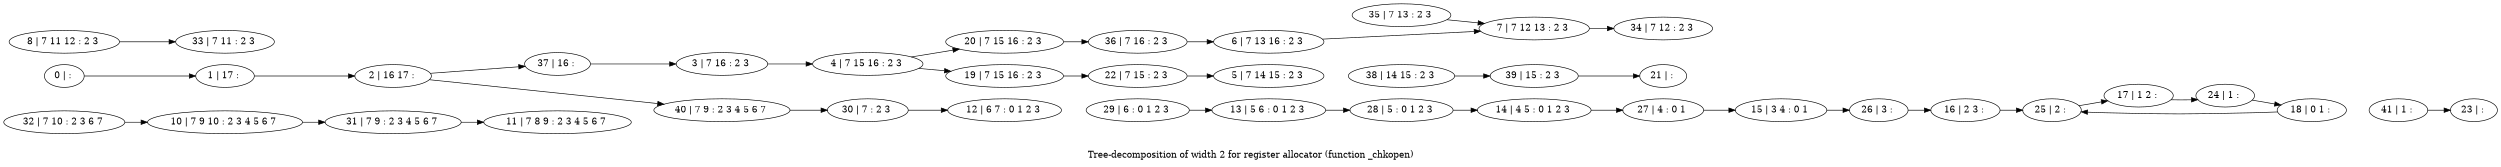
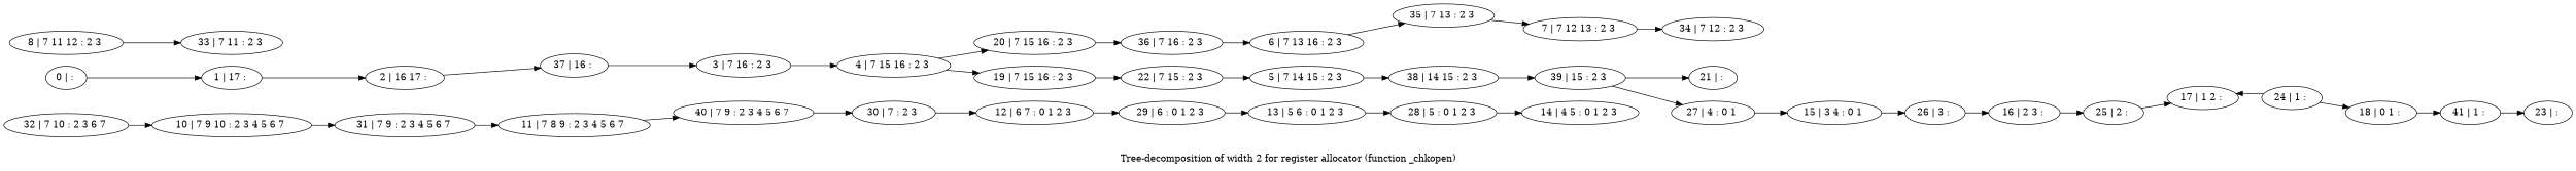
  digraph {
    label="Tree-decomposition of width 2 for register allocator (function _chkopen)"
    rankdir=LR
    n1 [label="0 | : "]
    n2 [label="1 | 17 : "]
    n3 [label="2 | 16 17 : "]
    n4 [label="37 | 16 : "]
    n5 [label="3 | 7 16 : 2 3 "]
    n6 [label="4 | 7 15 16 : 2 3 "]
    n7 [label="19 | 7 15 16 : 2 3 "]
    n8 [label="20 | 7 15 16 : 2 3 "]
    n9 [label="22 | 7 15 : 2 3 "]
    n10 [label="36 | 7 16 : 2 3 "]
    n11 [label="5 | 7 14 15 : 2 3 "]
    n12 [label="38 | 14 15 : 2 3 "]
    n13 [label="39 | 15 : 2 3 "]
    n14 [label="6 | 7 13 16 : 2 3 "]
    n15 [label="35 | 7 13 : 2 3 "]
    n16 [label="7 | 7 12 13 : 2 3 "]
    n17 [label="34 | 7 12 : 2 3 "]
    n18 [label="8 | 7 11 12 : 2 3 "]
    n19 [label="33 | 7 11 : 2 3 "]
    n20 [label="32 | 7 10 : 2 3 6 7 "]
    n21 [label="10 | 7 9 10 : 2 3 4 5 6 7 "]
    n22 [label="31 | 7 9 : 2 3 4 5 6 7 "]
    n23 [label="11 | 7 8 9 : 2 3 4 5 6 7 "]
    n24 [label="40 | 7 9 : 2 3 4 5 6 7 "]
    n25 [label="30 | 7 : 2 3 "]
    n26 [label="12 | 6 7 : 0 1 2 3 "]
    n27 [label="29 | 6 : 0 1 2 3 "]
    n28 [label="13 | 5 6 : 0 1 2 3 "]
    n29 [label="28 | 5 : 0 1 2 3 "]
    n30 [label="14 | 4 5 : 0 1 2 3 "]
    n31 [label="27 | 4 : 0 1 "]
    n32 [label="15 | 3 4 : 0 1 "]
    n33 [label="26 | 3 : "]
    n34 [label="16 | 2 3 : "]
    n35 [label="25 | 2 : "]
    n36 [label="17 | 1 2 : "]
    n37 [label="24 | 1 : "]
    n38 [label="18 | 0 1 : "]
    n39 [label="41 | 1 : "]
    n40 [label="23 | : "]
    n41 [label="21 | : "]
    n1 -> n2
    n2 -> n3
    n3 -> n4
    n4 -> n5
    n5 -> n6
    n6 -> n7
    n6 -> n8
    n7 -> n9
    n8 -> n10
    n9 -> n11
    n10 -> n14
+   n11 -> n12
    n12 -> n13
    n13 -> n41
-   n14 -> n16
+   n14 -> n15
    n15 -> n16
    n16 -> n17
    n18 -> n19
    n20 -> n21
    n21 -> n22
    n22 -> n23
-   n3 -> n24
+   n23 -> n24
    n24 -> n25
    n25 -> n26
+   n26 -> n27
    n27 -> n28
    n28 -> n29
    n29 -> n30
-   n30 -> n31
+   n13 -> n31
    n31 -> n32
    n32 -> n33
    n33 -> n34
    n34 -> n35
    n35 -> n36
-   n36 -> n37
+   n37 -> n36
    n37 -> n38
-   n38 -> n35
+   n38 -> n39
    n39 -> n40
  }
